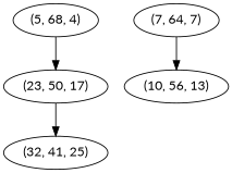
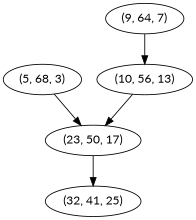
  digraph {
    fontname=Lato
    node [fontname=Lato]
    edge [fontname=Lato]
-   "(5, 68, 4)"
+   "(5, 68, 4)" [label="(5, 68, 3)"]
    "(23, 50, 17)"
    n3 [label="(10, 56, 13)"]
-   "(9, 64, 7)" [label="(7, 64, 7)"]
+   "(9, 64, 7)"
    "(32, 41, 25)"
    "(5, 68, 4)" -> "(23, 50, 17)"
    "(23, 50, 17)" -> "(32, 41, 25)"
+   n3 -> "(23, 50, 17)"
    "(9, 64, 7)" -> n3
  }
